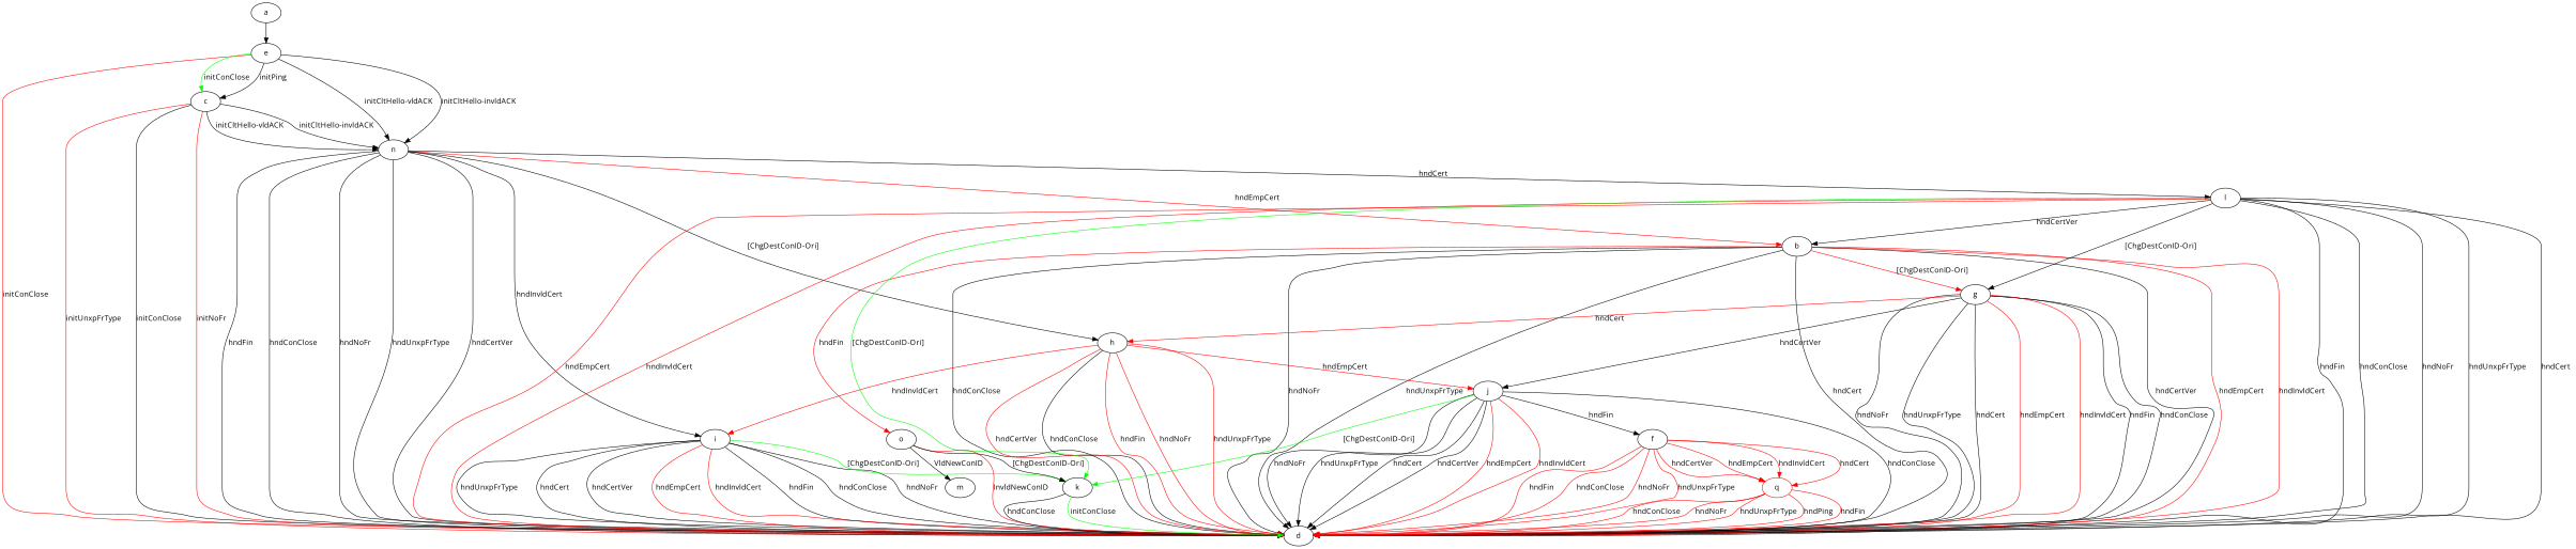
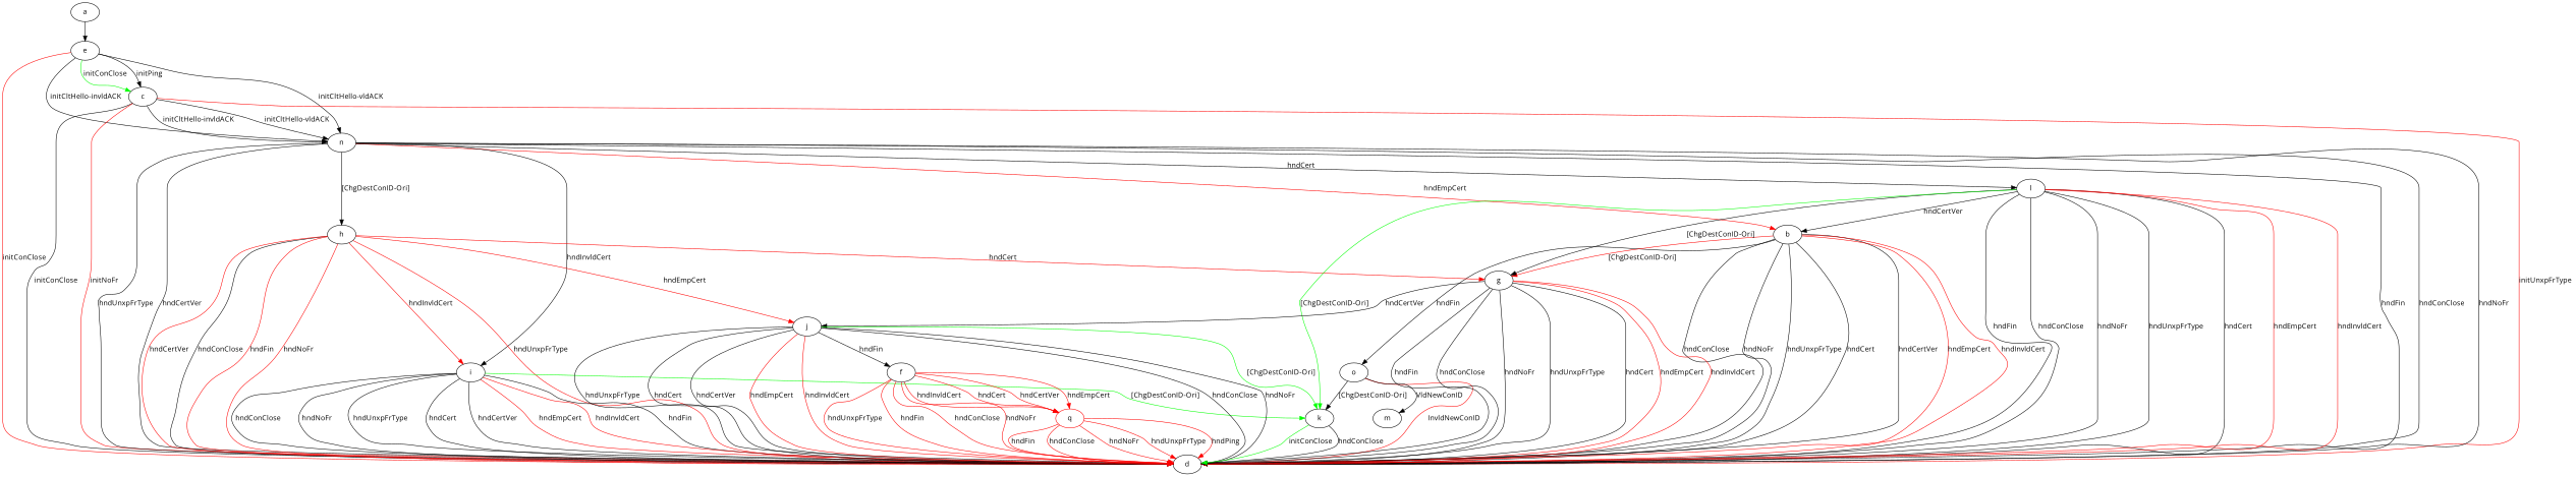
  digraph {
    fontname="Open Sans"
    node [fontname="Open Sans"]
    edge [fontname="Open Sans"]
    a
    e
    d
    c
    n
    b
    h
    i
    l
    o
    g
    j
    f
    k
    m
    q [color=red]
    a -> e
    e -> d [color=red label="initConClose "]
    e -> c [label="initPing "]
    e -> c [color=green label="initConClose "]
    e -> n [label="initCltHello-vldACK "]
    e -> n [label="initCltHello-invldACK "]
    c -> d [label="initConClose "]
    c -> d [color=red label="initNoFr "]
    c -> d [color=red label="initUnxpFrType "]
    c -> n [label="initCltHello-vldACK "]
    c -> n [label="initCltHello-invldACK "]
    n -> d [label="hndFin "]
    n -> d [label="hndConClose "]
    n -> d [label="hndNoFr "]
    n -> d [label="hndUnxpFrType "]
    n -> d [label="hndCertVer "]
    n -> b [color=red label="hndEmpCert "]
    n -> h [label="[ChgDestConID-Ori] "]
    n -> i [label="hndInvldCert "]
    n -> l [label="hndCert "]
    b -> d [label="hndConClose "]
    b -> d [label="hndNoFr "]
    b -> d [label="hndUnxpFrType "]
    b -> d [label="hndCert "]
    b -> d [label="hndCertVer "]
    b -> d [color=red label="hndEmpCert "]
    b -> d [color=red label="hndInvldCert "]
-   b -> o [label="hndFin " color=red]
+   b -> o [label="hndFin "]
    b -> g [color=red label="[ChgDestConID-Ori] "]
    h -> d [label="hndConClose "]
    h -> d [color=red label="hndFin "]
    h -> d [color=red label="hndNoFr "]
    h -> d [color=red label="hndUnxpFrType "]
    h -> d [color=red label="hndCertVer "]
    h -> i [color=red label="hndInvldCert "]
-   g -> h [color=red label="hndCert "]
+   h -> g [color=red label="hndCert "]
    h -> j [color=red label="hndEmpCert "]
    i -> d [label="hndFin "]
    i -> d [label="hndConClose "]
    i -> d [label="hndNoFr "]
    i -> d [label="hndUnxpFrType "]
    i -> d [label="hndCert "]
    i -> d [label="hndCertVer "]
    i -> d [color=red label="hndEmpCert "]
    i -> d [color=red label="hndInvldCert "]
    i -> k [color=green label="[ChgDestConID-Ori] "]
    l -> d [label="hndFin "]
    l -> d [label="hndConClose "]
    l -> d [label="hndNoFr "]
    l -> d [label="hndUnxpFrType "]
    l -> d [label="hndCert "]
    l -> d [color=red label="hndEmpCert "]
    l -> d [color=red label="hndInvldCert "]
    l -> b [label="hndCertVer "]
    l -> g [color=black label="[ChgDestConID-Ori] "]
    l -> k [color=green label="[ChgDestConID-Ori] "]
    o -> d [color=red label="InvldNewConID "]
    o -> k [label="[ChgDestConID-Ori] "]
    o -> m [label="VldNewConID "]
    g -> d [label="hndFin "]
    g -> d [label="hndConClose "]
    g -> d [label="hndNoFr "]
    g -> d [label="hndUnxpFrType "]
    g -> d [label="hndCert "]
    g -> d [color=red label="hndEmpCert "]
    g -> d [color=red label="hndInvldCert "]
    g -> j [label="hndCertVer "]
    j -> d [label="hndConClose "]
    j -> d [label="hndNoFr "]
    j -> d [label="hndUnxpFrType "]
    j -> d [label="hndCert "]
    j -> d [label="hndCertVer "]
    j -> d [color=red label="hndEmpCert "]
    j -> d [color=red label="hndInvldCert "]
    j -> f [label="hndFin "]
    j -> k [color=green label="[ChgDestConID-Ori] "]
    f -> d [color=red label="hndFin "]
    f -> d [color=red label="hndConClose "]
    f -> d [color=red label="hndNoFr "]
    f -> d [color=red label="hndUnxpFrType "]
    f -> q [color=red label="hndCert "]
    f -> q [color=red label="hndCertVer "]
    f -> q [color=red label="hndEmpCert "]
    f -> q [color=red label="hndInvldCert "]
    k -> d [label="hndConClose "]
    k -> d [color=green label="initConClose "]
    q -> d [color=red label="hndPing "]
    q -> d [color=red label="hndFin "]
    q -> d [color=red label="hndConClose "]
    q -> d [color=red label="hndNoFr "]
    q -> d [color=red label="hndUnxpFrType "]
  }
